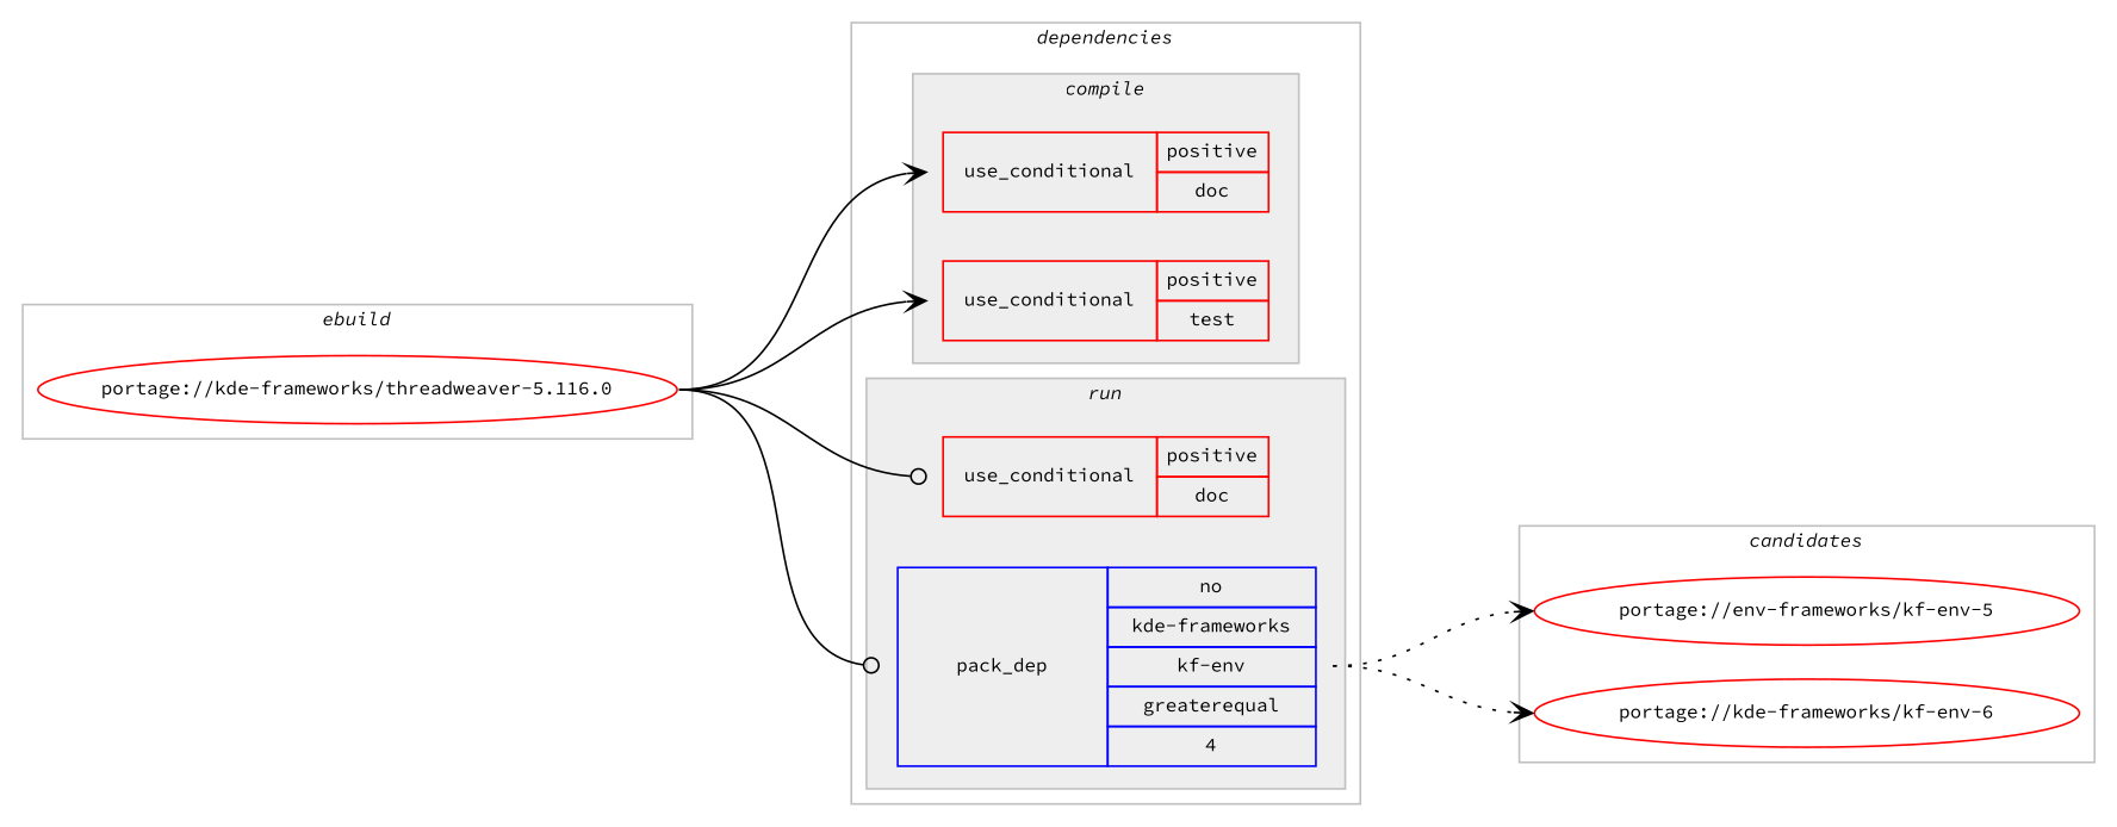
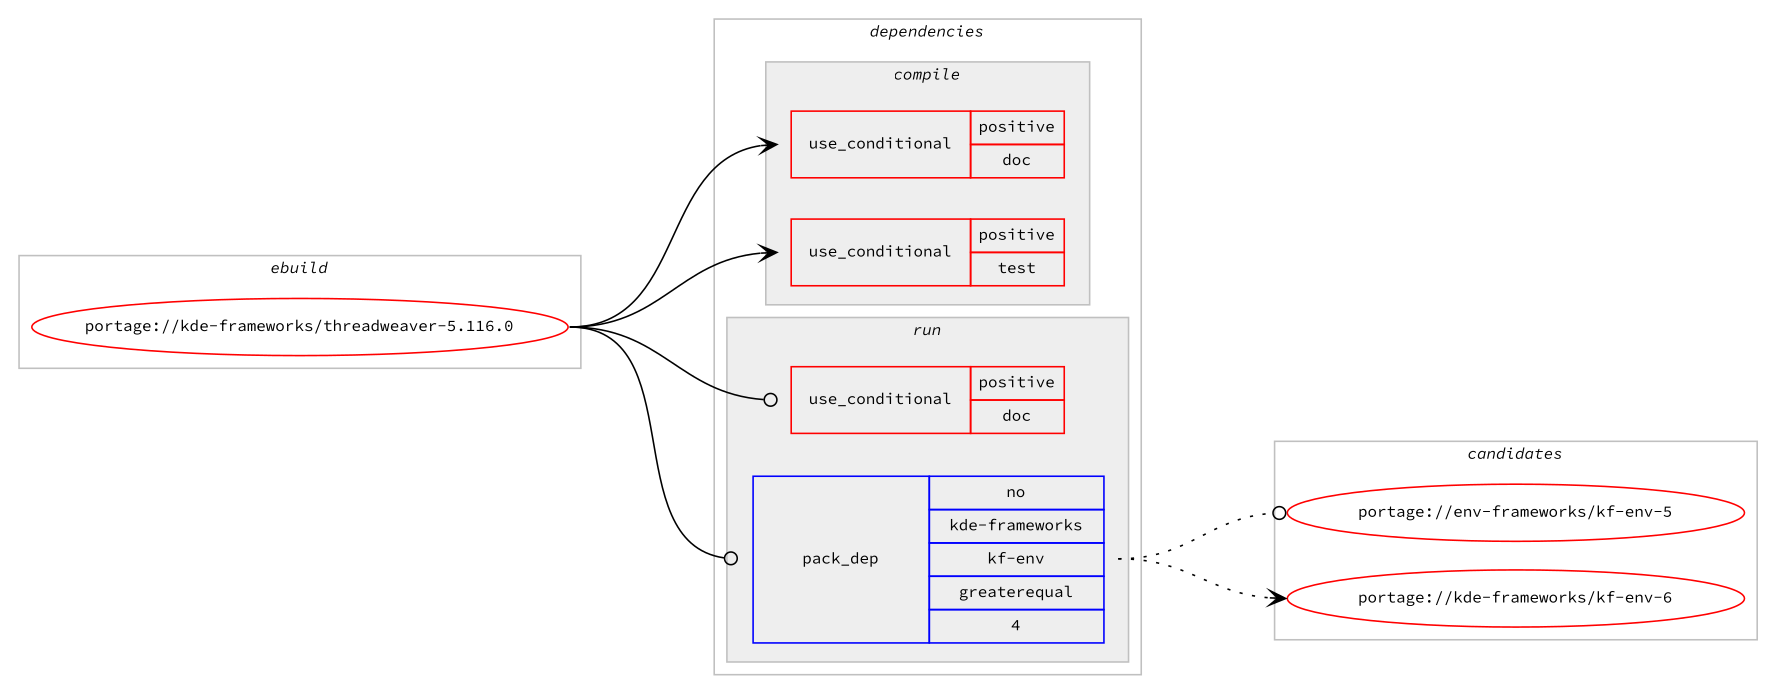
  digraph {
    compound=true
    concentrate=true
    fontname="Source Code Pro"
    fontsize=10
    newrank=true
    rankdir=LR
    ranksep=1.5
    node [color=red fontname="Source Code Pro" fontsize=10 shape=none]
    edge [arrowhead=vee fontname="Source Code Pro" headport=w style=solid tailport=e weight=20]
    n1 [label="portage://kde-frameworks/threadweaver-5.116.0" width=4 shape=""]
    n2 [label=<<TABLE BORDER="0" CELLBORDER="1" CELLSPACING="0" CELLPADDING="4"><TR><TD ROWSPAN="3" CELLPADDING="10">use_conditional</TD></TR><TR><TD>positive</TD></TR><TR><TD>doc</TD></TR></TABLE>>]
    n3 [label=<<TABLE BORDER="0" CELLBORDER="1" CELLSPACING="0" CELLPADDING="4"><TR><TD ROWSPAN="3" CELLPADDING="10">use_conditional</TD></TR><TR><TD>positive</TD></TR><TR><TD>test</TD></TR></TABLE>>]
    n4 [label=<<TABLE BORDER="0" CELLBORDER="1" CELLSPACING="0" CELLPADDING="4"><TR><TD ROWSPAN="3" CELLPADDING="10">use_conditional</TD></TR><TR><TD>positive</TD></TR><TR><TD>doc</TD></TR></TABLE>>]
    n5 [color=blue label=<<TABLE BORDER="0" CELLBORDER="1" CELLSPACING="0" CELLPADDING="4" WIDTH="220"><TR><TD ROWSPAN="6" CELLPADDING="30">pack_dep</TD></TR><TR><TD WIDTH="110">no</TD></TR><TR><TD>kde-frameworks</TD></TR><TR><TD>kf-env</TD></TR><TR><TD>greaterequal</TD></TR><TR><TD>4</TD></TR></TABLE>>]
    n6 [label="portage://env-frameworks/kf-env-5" width=4 shape=""]
    n7 [label="portage://kde-frameworks/kf-env-6" width=4 shape=""]
    subgraph cluster_1 {
      color=gray
      label=<<i>ebuild</i>>
      rank=same
      n1
    }
    subgraph cluster_2 {
      color=gray
      label=<<i>dependencies</i>>
      subgraph cluster_3 {
        color=gray
        fillcolor="#eeeeee"
        label=<<i>compile</i>>
        style=filled
        subgraph sub_4 {
          color=gray
          fillcolor="#eeeeee"
          label=<<i>compile</i>>
          style=filled
          n2
        }
        subgraph sub_5 {
          color=gray
          fillcolor="#eeeeee"
          label=<<i>compile</i>>
          style=filled
          n3
        }
      }
      subgraph cluster_6 {
        color=gray
        fillcolor="#eeeeee"
        label=<<i>compile and run</i>>
        style=filled
      }
      subgraph cluster_7 {
        color=gray
        fillcolor="#eeeeee"
        label=<<i>run</i>>
        style=filled
        subgraph sub_8 {
          color=gray
          fillcolor="#eeeeee"
          label=<<i>run</i>>
          style=filled
          n4
        }
        subgraph sub_9 {
          color=gray
          fillcolor="#eeeeee"
          label=<<i>run</i>>
          style=filled
          n5
        }
      }
    }
    subgraph cluster_10 {
      color=gray
      label=<<i>candidates</i>>
      rank=same
      subgraph sub_11 {
        color=black
        label=<<i>candidates</i>>
        nodesep=1
        rank=same
        n6
        n7
      }
    }
    n1 -> n2
    n1 -> n3
    n1 -> n4 [arrowhead=odot]
    n1 -> n5 [arrowhead=odot]
-   n5 -> n6 [style=dotted weight=100]
+   n5 -> n6 [arrowhead=odot style=dotted weight=100]
    n5 -> n7 [style=dotted weight=100]
  }
